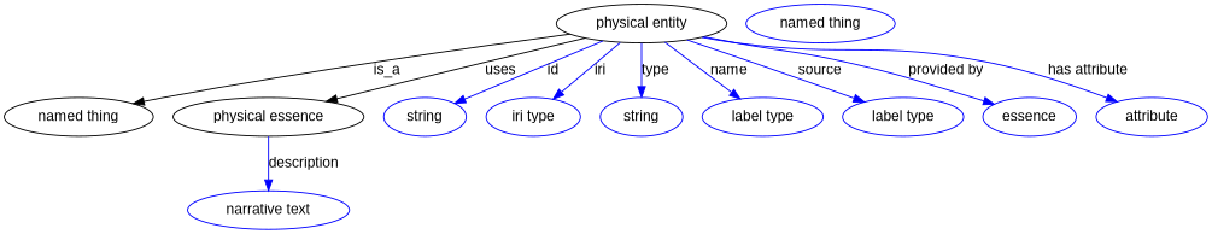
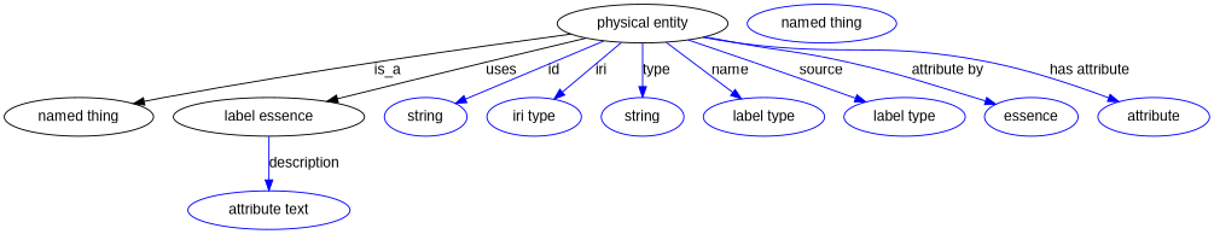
  digraph {
    fontname="Liberation Sans"
    node [fontname="Liberation Sans" color=blue]
    edge [fontname="Liberation Sans" color=blue style=solid]
    n1 [height=0.5 label="physical entity" width=2.2026 color=""]
    "named thing" [height=0.5 width=1.9318 color=""]
-   "physical essence" [height=0.5 width=2.4734 color=""]
+   "physical essence" [height=0.5 width=2.4734 label="label essence" color=""]
    n4 [height=0.5 label=string width=1.0652]
    n5 [height=0.5 label="iri type" width=1.2277]
    n6 [height=0.5 label=string width=1.0652]
    n7 [height=0.5 label="label type" width=1.5707]
    n8 [height=0.5 label="label type" width=1.5707]
    n9 [height=0.5 label=essence width=1.0291]
    n10 [height=0.5 label=attribute width=1.4443]
-   n11 [height=0.5 label="narrative text" width=2.0943]
+   n11 [height=0.5 label="attribute text" width=2.0943]
    n12 [height=0.5 label="named thing" width=1.9318]
    n1 -> "named thing" [label=is_a color="" style=""]
    n1 -> "physical essence" [label=uses color="" style=""]
    n1 -> n4 [label=id]
    n1 -> n5 [label=iri]
    n1 -> n6 [label=type]
    n1 -> n7 [label=name]
    n1 -> n8 [label=source]
-   n1 -> n9 [label="provided by"]
+   n1 -> n9 [label="attribute by"]
    n1 -> n10 [label="has attribute"]
    "physical essence" -> n11 [label=description]
  }
